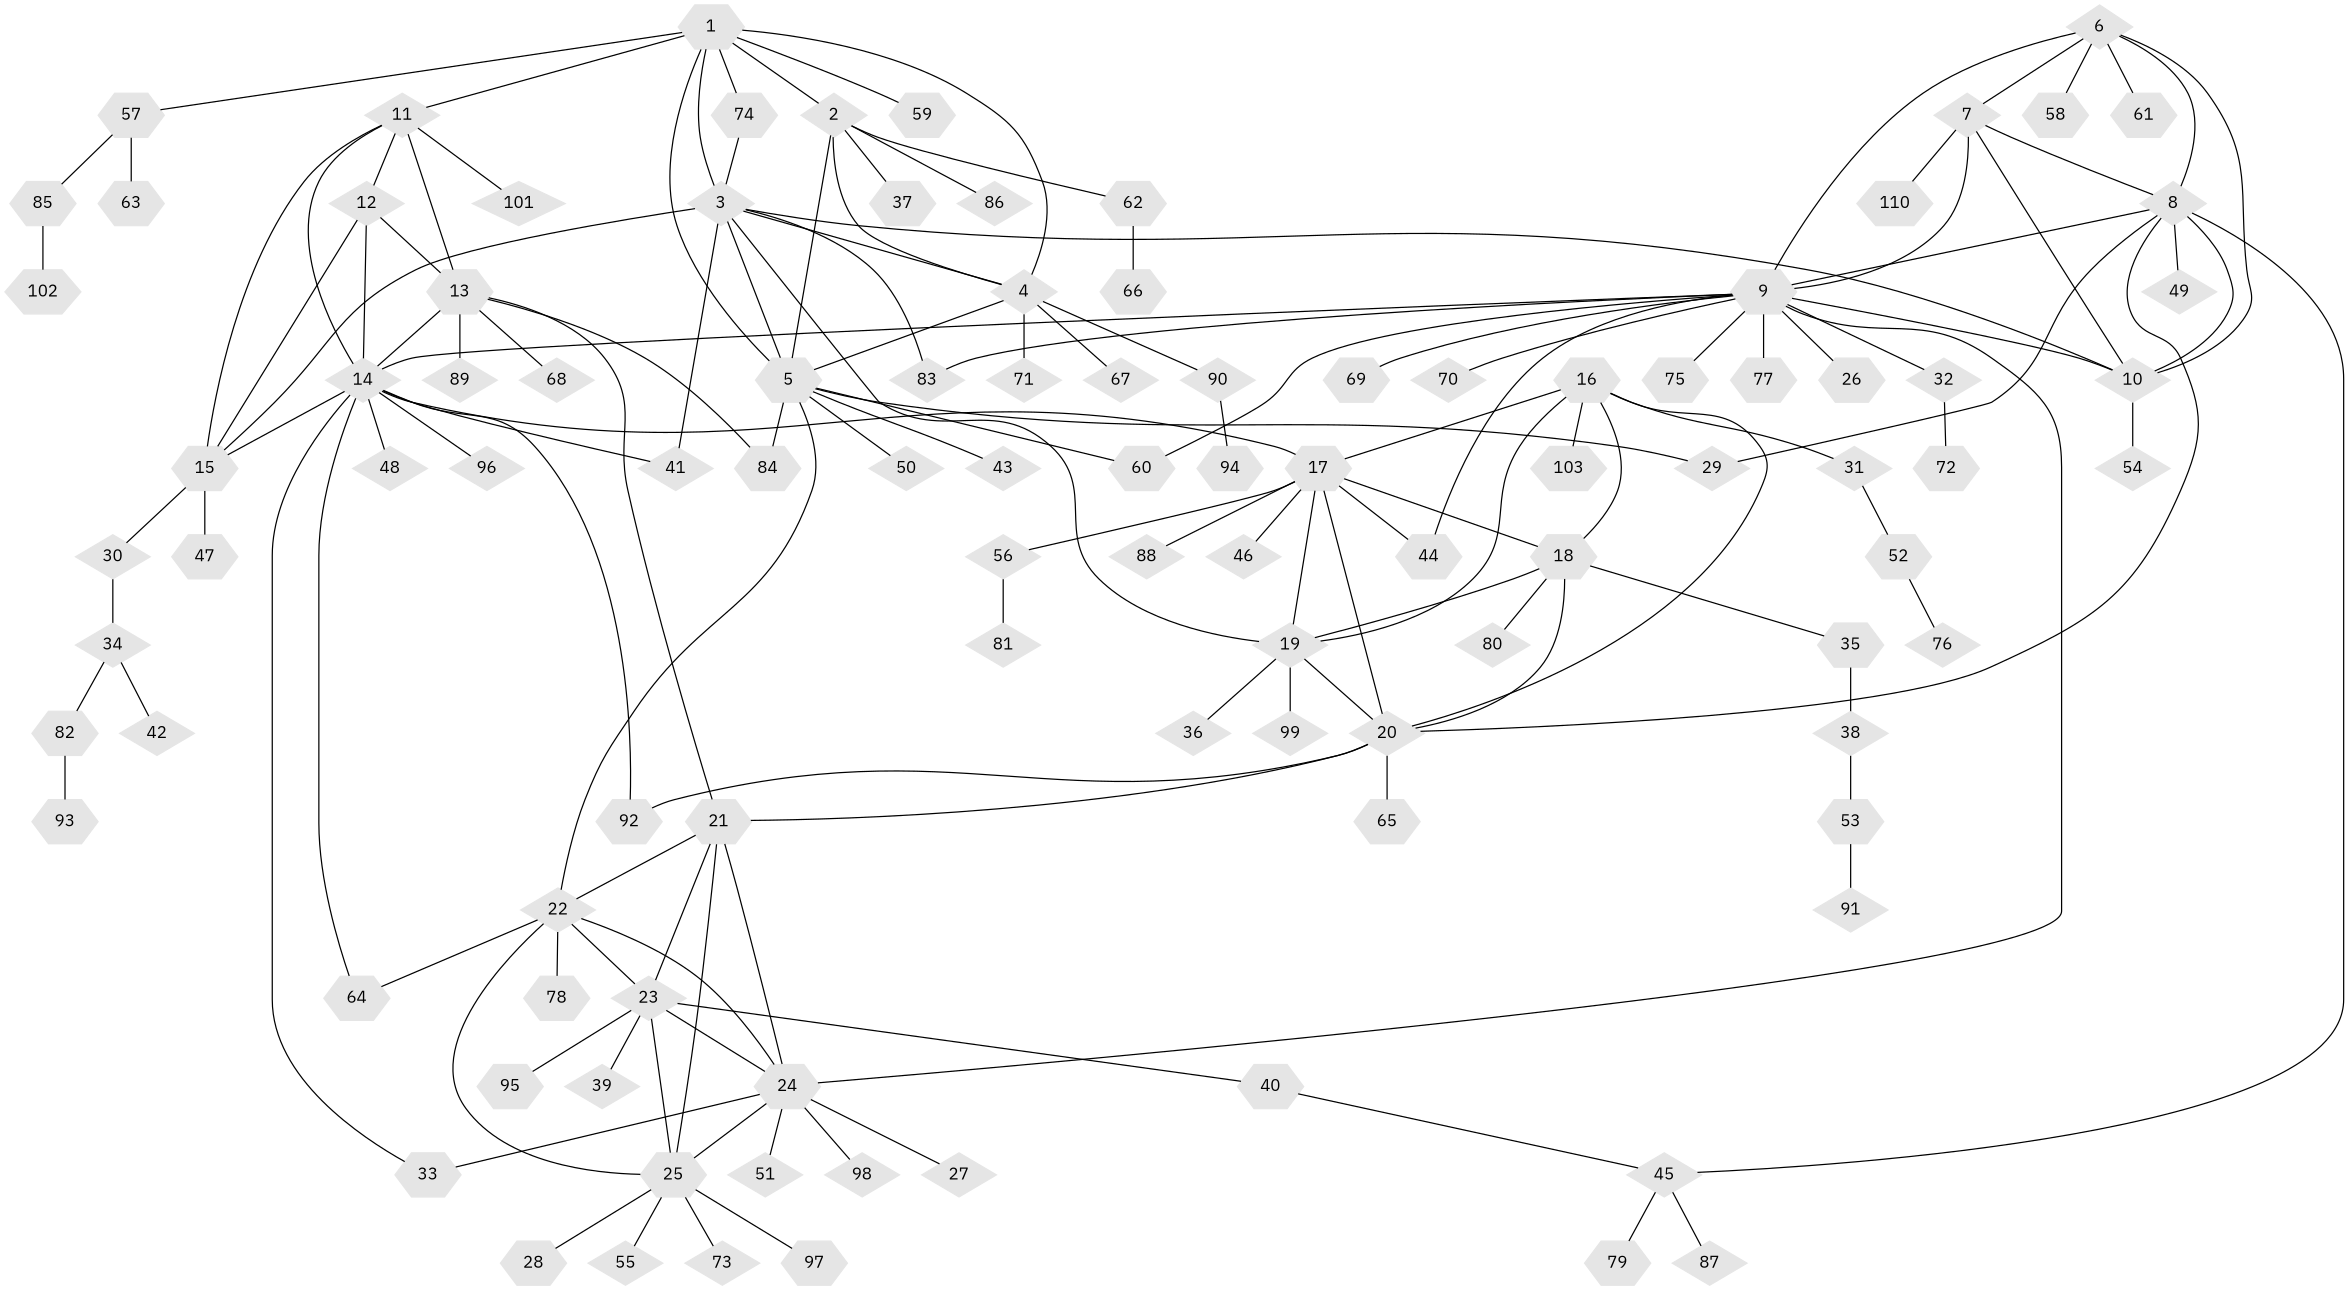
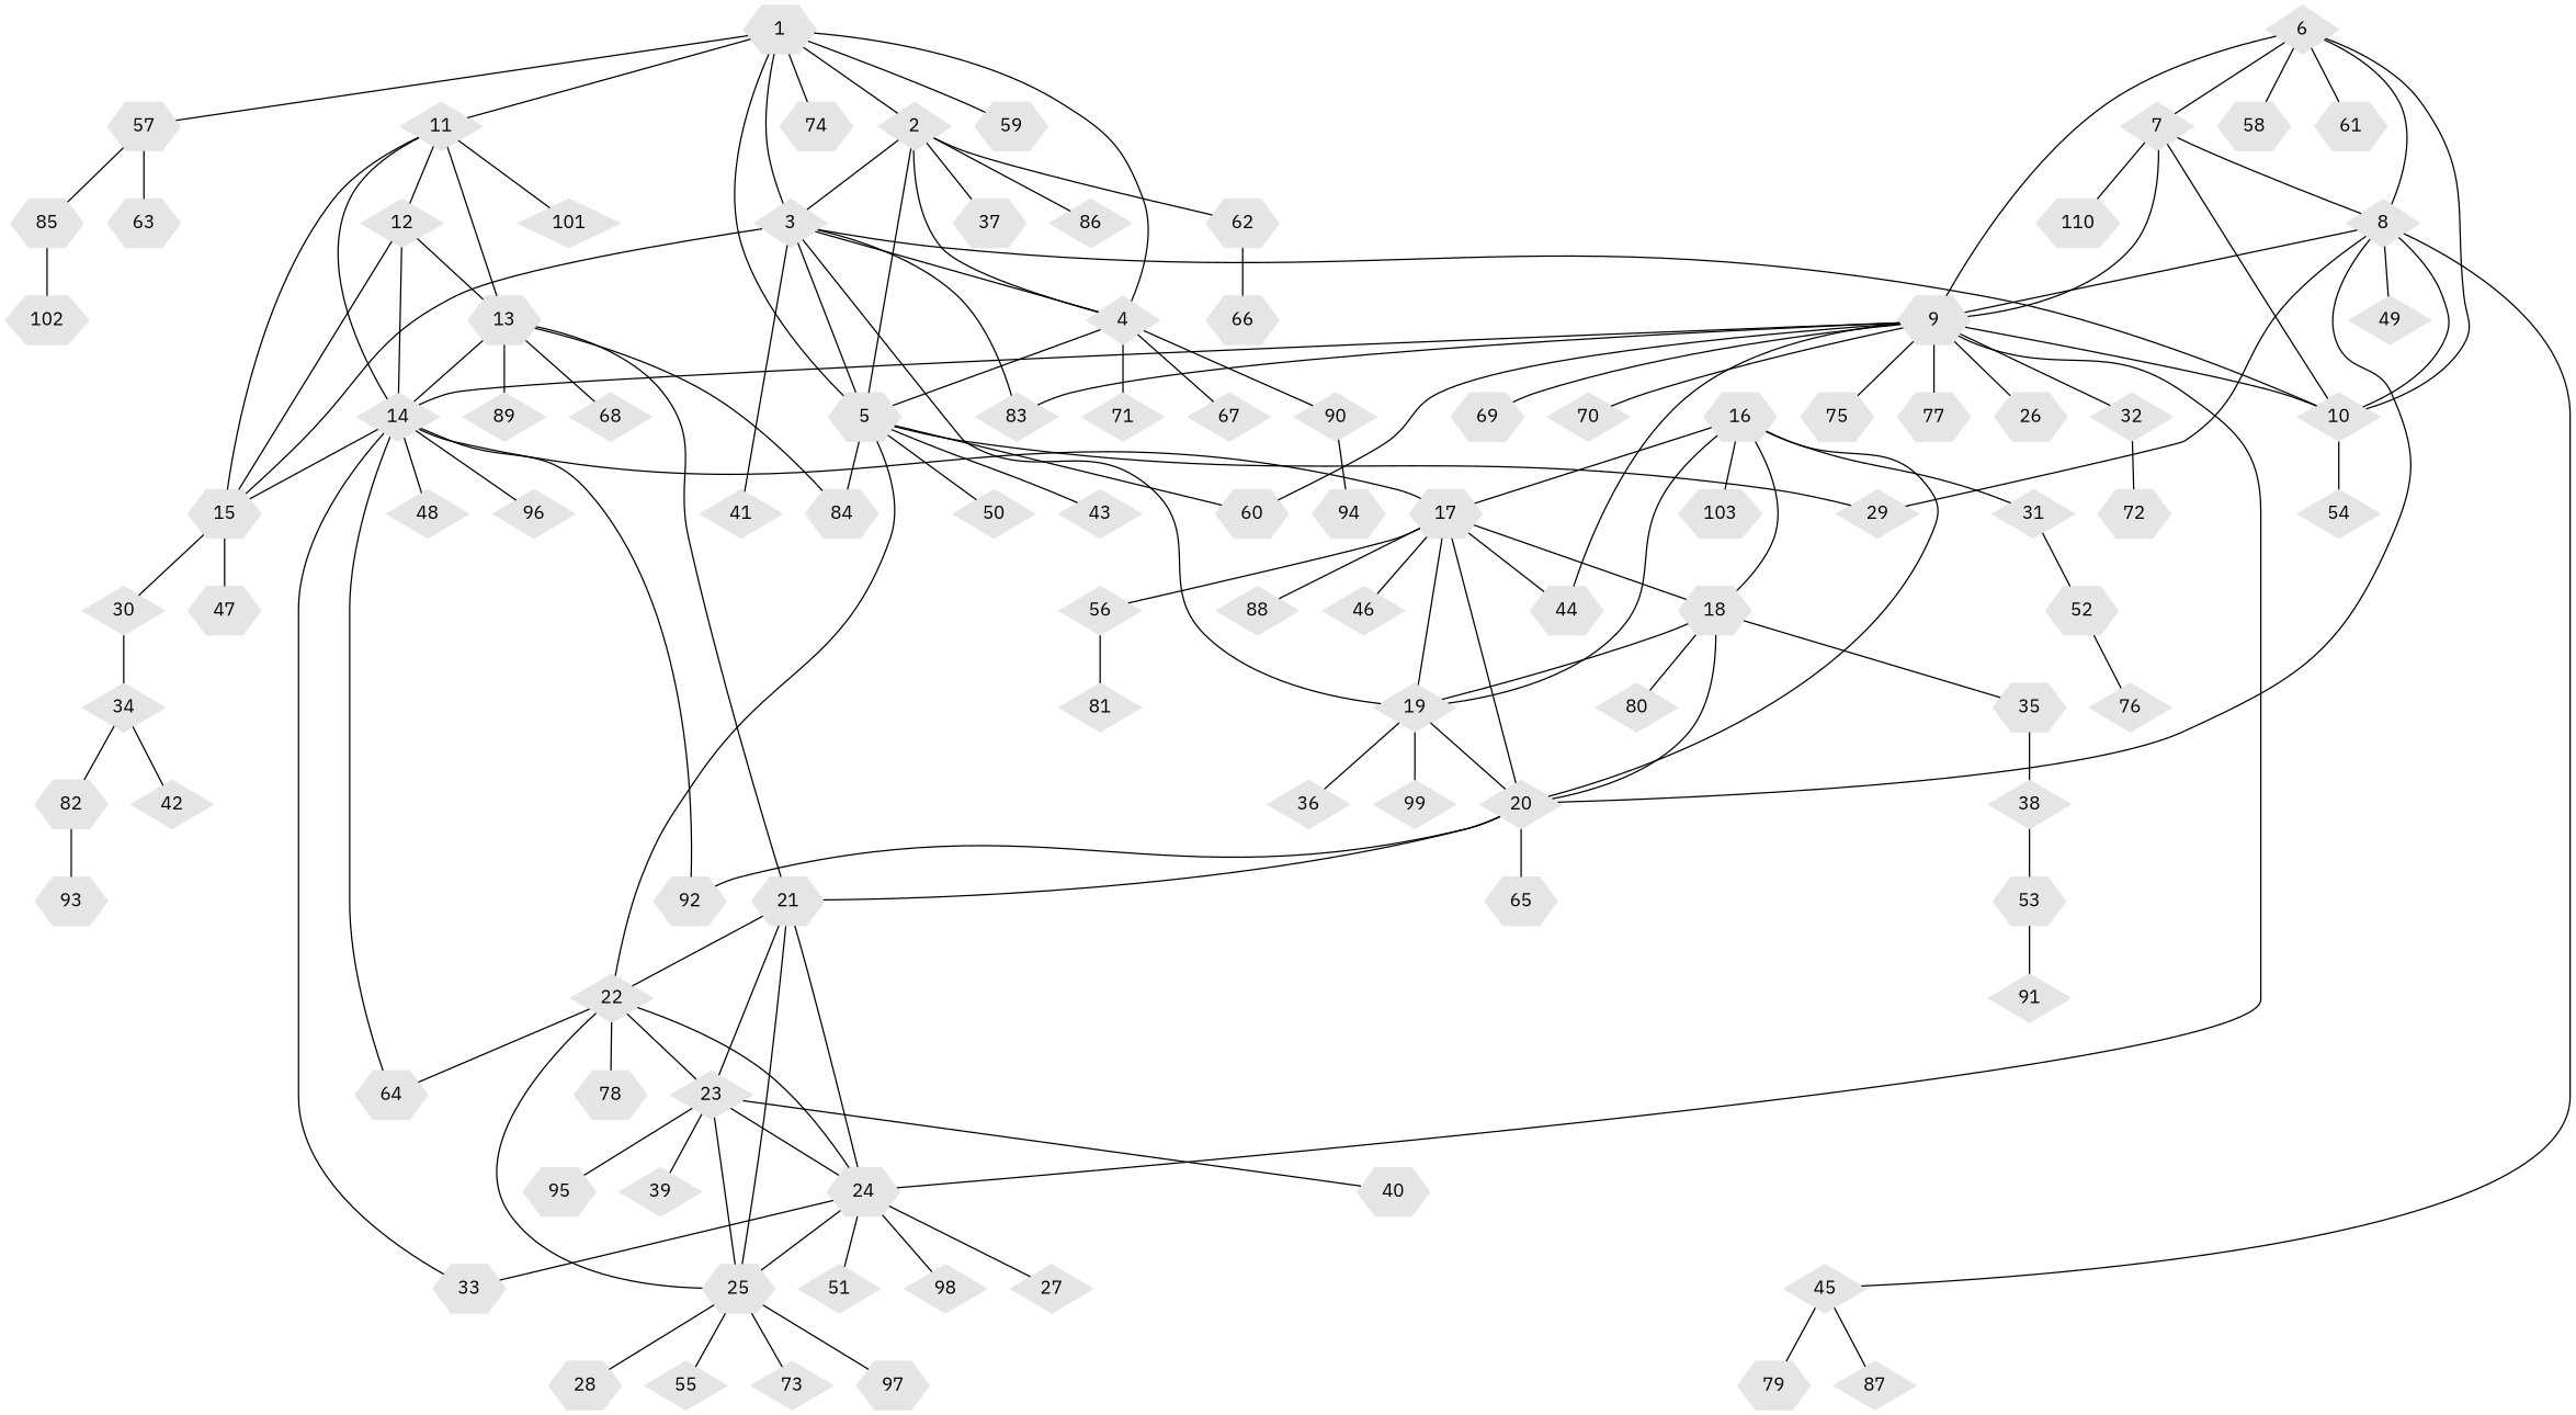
  graph {
    fontname="IBM Plex Sans"
    node [color=gray90 fontname="IBM Plex Sans" shape=diamond style=filled]
    edge [fontname="IBM Plex Sans"]
    1 [shape=hexagon]
    2
    3
    4
    5 [shape=hexagon]
    11
    57 [shape=hexagon]
    59 [shape=hexagon]
    74 [shape=hexagon]
    37 [shape=hexagon]
    62 [shape=hexagon]
    86
    10
    19
    41
    83
    15 [shape=hexagon]
    67
    71
    90
    22
    29
    43
    50
    60 [shape=hexagon]
    84 [shape=hexagon]
    14
    12
    13 [shape=hexagon]
    101
    63 [shape=hexagon]
    85 [shape=hexagon]
    66 [shape=hexagon]
    54
    20
    36
    99
    94 [shape=hexagon]
    24 [shape=hexagon]
    64 [shape=hexagon]
    23
    25 [shape=hexagon]
    78 [shape=hexagon]
    6
    7
    8
    9 [shape=hexagon]
    58 [shape=hexagon]
    61 [shape=hexagon]
    n50 [label=110 shape=hexagon]
    45
    49
    26 [shape=hexagon]
    32
    44 [shape=hexagon]
    69 [shape=hexagon]
    70
    75 [shape=hexagon]
    77 [shape=hexagon]
    21 [shape=hexagon]
    92 [shape=hexagon]
    65 [shape=hexagon]
    79 [shape=hexagon]
    87
    17 [shape=hexagon]
    33 [shape=hexagon]
    48
    96
    27
    51
    98
    72 [shape=hexagon]
    68
    89
    30
    47 [shape=hexagon]
    18 [shape=hexagon]
    46
    56
    88
    34
    16 [shape=hexagon]
    31
    103 [shape=hexagon]
    35 [shape=hexagon]
    80
    52 [shape=hexagon]
    81
    38
    39
    40 [shape=hexagon]
    95 [shape=hexagon]
    28 [shape=hexagon]
    55
    73
    97 [shape=hexagon]
    42
    82 [shape=hexagon]
    76
    93 [shape=hexagon]
    53 [shape=hexagon]
    91
    102 [shape=hexagon]
    1 -- 2
    1 -- 3
    1 -- 4
    1 -- 5
    1 -- 11
    1 -- 57
    1 -- 59
    1 -- 74
-   74 -- 3
+   2 -- 3
    2 -- 4
    2 -- 5
    2 -- 37
    2 -- 62
    2 -- 86
    3 -- 4
    3 -- 5
    3 -- 10
    3 -- 19
    3 -- 41
    3 -- 83
    3 -- 15
    4 -- 5
    4 -- 67
    4 -- 71
    4 -- 90
    5 -- 22
    5 -- 29
    5 -- 43
    5 -- 50
    5 -- 60
    5 -- 84
    11 -- 15
    11 -- 14
    11 -- 12
    11 -- 13
    11 -- 101
    57 -- 63
    57 -- 85
    62 -- 66
    10 -- 54
    19 -- 20
    19 -- 36
    19 -- 99
    15 -- 30
    15 -- 47
    90 -- 94
    22 -- 24
    22 -- 64
    22 -- 23
    22 -- 25
    22 -- 78
-   14 -- 41
    14 -- 15
    14 -- 64
    14 -- 92
    14 -- 17
    14 -- 33
    14 -- 48
    14 -- 96
    12 -- 15
    12 -- 14
    12 -- 13
    13 -- 84
    13 -- 14
    13 -- 21
    13 -- 68
    13 -- 89
    85 -- 102
    20 -- 21
    20 -- 92
    20 -- 65
    24 -- 25
    24 -- 33
    24 -- 27
    24 -- 51
    24 -- 98
    23 -- 24
    23 -- 25
    23 -- 39
    23 -- 40
    23 -- 95
    25 -- 28
    25 -- 55
    25 -- 73
    25 -- 97
    6 -- 10
    6 -- 7
    6 -- 8
    6 -- 9
    6 -- 58
    6 -- 61
    7 -- 10
    7 -- 8
    7 -- 9
    7 -- n50
    8 -- 10
    8 -- 29
    8 -- 20
    8 -- 9
    8 -- 45
    8 -- 49
    9 -- 10
    9 -- 83
    9 -- 60
    9 -- 14
    9 -- 24
    9 -- 26
    9 -- 32
    9 -- 44
    9 -- 69
    9 -- 70
    9 -- 75
    9 -- 77
    45 -- 79
    45 -- 87
    32 -- 72
    21 -- 22
    21 -- 24
    21 -- 23
    21 -- 25
    17 -- 19
    17 -- 20
    17 -- 44
    17 -- 18
    17 -- 46
    17 -- 56
    17 -- 88
    30 -- 34
    18 -- 19
    18 -- 20
    18 -- 35
    18 -- 80
    56 -- 81
    34 -- 42
    34 -- 82
    16 -- 19
    16 -- 20
    16 -- 17
    16 -- 18
    16 -- 31
    16 -- 103
    31 -- 52
    35 -- 38
    52 -- 76
    38 -- 53
-   40 -- 45
    82 -- 93
    53 -- 91
  }
